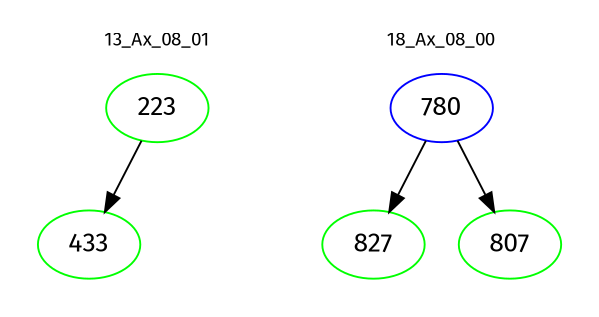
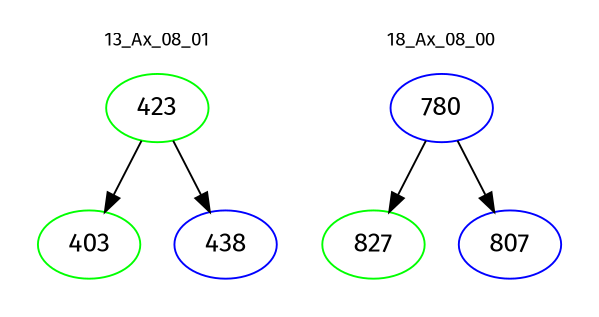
  digraph {
    fontname="Fira Sans"
    node [color=green fontname="Fira Sans"]
    edge [color=black fontname="Fira Sans"]
-   n1 [label=223]
-   n2 [label=433]
+   n1 [label=423]
+   n2 [label=403]
+   n3 [color=blue label=438]
    n4 [color=blue label=780]
    n5 [label=827]
-   n6 [label=807]
+   n6 [color=blue label=807]
    subgraph cluster_1 {
      color=white
      fontsize=10
      label="13_Ax_08_01"
      n1
      n2
+     n3
    }
    subgraph cluster_2 {
      color=white
      fontsize=10
      label="18_Ax_08_00"
      n4
      n5
      n6
    }
    n1 -> n2
+   n1 -> n3
    n4 -> n5
    n4 -> n6
  }
